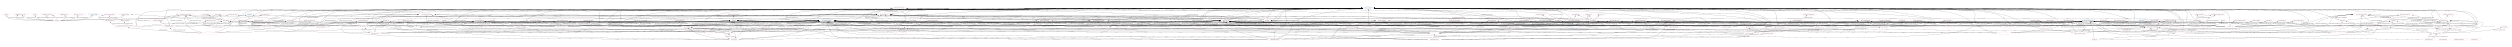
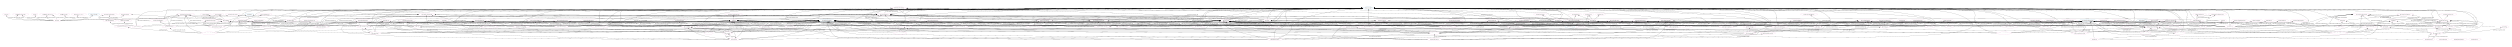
  digraph {
    fontname=Montserrat
    rankdir=BT
    node [color="#e377c2" fillcolor="#e377c2" fontname=Montserrat]
    edge [fontname=Montserrat]
    n1 [height=.3 label="okh:Publication"]
    n2 [color="#1f77b4" fillcolor="#1f77b4" height=.3 label="skos:Concept"]
    n3 [height=.3 label="npg:Publication"]
    n4 [height=.3 label="okhmeta:QualityTag"]
    n5 [height=.3 label="okhmeta:AcademicTag"]
    n6 [height=.3 label="foaf:Image"]
    n7 [color="#1f77b4" fillcolor="#1f77b4" height=.3 label=Datatype]
    n8 [height=.3 label="schema:URL"]
    n9 [height=.3 label="dcterms:SizeOrDur..."]
    n10 [color="#1f77b4" fillcolor="#1f77b4" height=.3 label="owl:DatatypeProperty"]
    n11 [height=.3 label="okh:Software"]
    n12 [height=.3 label="okh:Component"]
    n13 [height=.3 label="dctype:Software"]
    n14 [height=.3 label="okhmeta:PartsTag"]
    n15 [color="#1f77b4" fillcolor="#1f77b4" height=.3 label="owl:ObjectProperty"]
    n16 [height=.3 label="dcterms:Standard"]
    n17 [height=.3 label="xsd:normalizedString"]
    n18 [color="#1f77b4" fillcolor="#1f77b4" height=.3 label="okh:FileUrl"]
    n19 [height=.3 label="okh:ComponentRefe..."]
    n20 [height=.3 label="okh:File"]
    n21 [height=.3 label="okh:Reference"]
    n22 [height=.3 label="schema:CreativeWork"]
    n23 [height=.3 label="okh:Part"]
    n24 [height=.3 label="okh:Dimensions"]
    n25 [height=.3 label="okhmeta:PhysicalTag"]
    n26 [height=.3 label="okhmeta:Transport..."]
    n27 [height=.3 label="okh:DataProvider"]
    n28 [height=.3 label="dcat:DataService"]
    n29 [height=.3 label="dctype:StillImage"]
    n30 [height=.3 label="tsdc:OHTsDC"]
    n31 [height=.3 label="okh:Image"]
    n32 [height=.3 label="schema:ImageObject"]
    n33 [height=.3 label="okhmeta:BasicTag"]
    n34 [height=.3 label="spdx:ListedLicense"]
    n35 [height=.3 label="xsd:float"]
    n36 [height=.3 label="okh:Standard"]
    n37 [height=.3 label="okh:HttpUrl"]
    n38 [height=.3 label="xsd:anyURI"]
    n39 [height=.3 label="schema:Organization"]
    n40 [height=.3 label="schema:TextDigita..."]
    n41 [height=.3 label="okh:DataSourcingP..."]
    n42 [height=.3 label="dcterms:Agent"]
    n43 [height=.3 label="foaf:Person"]
    n44 [height=.3 label="okh:Module"]
    n45 [height=.3 label="schema:Person"]
    n46 [color="#1f77b4" fillcolor="#1f77b4" height=.3 label="rdf:Property"]
    n47 [height=.3 label="okh:TimeStamp"]
    n48 [height=.3 label="xsd:dateTimeStamp"]
    n49 [height=.3 label="void:Dataset"]
    n50 [height=.3 label="otrl:ODRL"]
    n51 [color="#1f77b4" fillcolor="#1f77b4" height=.3 label="owl:Ontology"]
    n52 [height=.3 label="spdx:SpdxItem"]
    n53 [height=.3 label="okh:ManifestFile"]
    n54 [height=.3 label="okhmeta:DataGathe..."]
    n55 [height=.3 label="xsd:string"]
    n56 [height=.3 label="dcat:Dataset"]
    n57 [height=.3 label="otrl:OTRL"]
    n58 [height=.3 label="okh:Dataset"]
    n59 [height=.3 label="okh:Mass"]
    n60 [height=.3 label="rdf:langString"]
    n61 [height=.3 label="dcterms:created"]
    n62 [height=.3 label="okh:productionMet..."]
    n63 [height=.3 label="okhmeta:MakingTag"]
    n64 [height=.3 label="schema:value"]
    n65 [height=.3 label="okh:license"]
    n66 [height=.3 label="okhmeta:LegalTag"]
    n67 [height=.3 label="schema:license"]
    n68 [height=.3 label="okh:licenseExpres..."]
    n69 [height=.3 label="dcterms:license"]
    n70 [height=.3 label="spdx:licenseDeclared"]
    n71 [height=.3 label="okh:material"]
    n72 [height=.3 label="okh:version"]
    n73 [height=.3 label="okhmeta:Identific..."]
    n74 [height=.3 label="okhmeta:HistoryTag"]
    n75 [height=.3 label="schema:version"]
    n76 [height=.3 label="okh:alternativeLi..."]
    n77 [height=.3 label="okh:hasComponent"]
    n78 [height=.3 label="patent:classifica..."]
    n79 [height=.3 label="okh:hasContributi..."]
    n80 [height=.3 label="okhmeta:ExtendedI..."]
    n81 [height=.3 label="okhmeta:Documenta..."]
    n82 [height=.3 label="dcterms:instructi..."]
    n83 [height=.3 label="okh:doi"]
    n84 [height=.3 label="npg:doi"]
    n85 [height=.3 label="okh:hasPublication"]
    n86 [height=.3 label="okhmeta:Developme..."]
    n87 [height=.3 label="npg:hasPublication"]
    n88 [height=.3 label="okh:hasMass"]
    n89 [height=.3 label="okh:licensor"]
    n90 [height=.3 label="schema:copyrightH..."]
    n91 [height=.3 label="dcterms:rightsHolder"]
    n92 [height=.3 label="okh:relativePath"]
    n93 [height=.3 label="okhmeta:DataTag"]
    n94 [height=.3 label="schema:url"]
    n95 [height=.3 label="okh:fileFormat"]
    n96 [height=.3 label="dcat:mediaType"]
    n97 [height=.3 label="okh:tsdc"]
    n98 [height=.3 label="okh:hasReadme"]
    n99 [height=.3 label="okh:dataProvider"]
    n100 [height=.3 label="okh:repoHost"]
    n101 [height=.3 label="dcat:accessService"]
    n102 [height=.3 label="okh:depth"]
    n103 [height=.3 label="okh:source"]
    n104 [height=.3 label="okh:export"]
    n105 [height=.3 label="okh:auxiliary"]
    n106 [height=.3 label="okh:created"]
    n107 [height=.3 label="okh:value"]
    n108 [height=.3 label="okh:url"]
    n109 [height=.3 label="dcat:downloadURL"]
    n110 [height=.3 label="ns1:www.fsf.org"]
    n111 [height=.3 label="okh:standardID"]
    n112 [height=.3 label="dcterms:identifier"]
    n113 [height=.3 label="okh:smallestToler..."]
    n114 [height=.3 label="ns2:okh"]
    n115 [height=.3 label="okh:compliesWith"]
    n116 [height=.3 label="dcterms:conformsTo"]
    n117 [height=.3 label="okh:width"]
    n118 [height=.3 label="okh:organization"]
    n119 [height=.3 label="okh:repoSnapshot"]
    n120 [height=.3 label="ns3:okh"]
    n121 [height=.3 label="osegprof:martinHa..."]
    n122 [height=.3 label="osegprof:robinVob..."]
    n123 [height=.3 label="ns4:en"]
    n124 [height=.3 label="osegprof:Iopa"]
    n125 [height=.3 label="spdxl:GPL-3.0-or-..."]
    n126 [height=.3 label="okh:hasBoM"]
    n127 [height=.3 label="okh:spdxLicense"]
    n128 [height=.3 label="okh:release"]
    n129 [height=.3 label="okh:hasManufactur..."]
    n130 [height=.3 label="okh:height"]
    n131 [height=.3 label="okh:hasUserManual"]
    n132 [height=.3 label="okh:functionalMet..."]
    n133 [height=.3 label="osegprof:osegAsso..."]
    n134 [height=.3 label="okh:openSCAD"]
    n135 [height=.3 label="okh:hasManifestFile"]
    n136 [height=.3 label="dcterms:hasFormat"]
    n137 [height=.3 label="okh:hasOuterDimen..."]
    n138 [height=.3 label="dcterms:format"]
    n139 [height=.3 label="okh:manufacturing..."]
    n140 [height=.3 label="okh:okhv"]
    n141 [height=.3 label="okh:repo"]
    n142 [height=.3 label="schema:codeReposi..."]
    n143 [height=.3 label="okh:versionOf"]
    n144 [height=.3 label="okh:cpcPatentClass"]
    n145 [height=.3 label="okh:permaURL"]
    n146 [height=.3 label="okh:openScad"]
    n147 [height=.3 label="okh:attestation"]
    n148 [height=.3 label="okh:function"]
    n149 [height=.3 label="obo:BFO_0000016"]
    n150 [height=.3 label="okh:installationG..."]
    n151 [height=.3 label="okh:technologyRea..."]
    n152 [height=.3 label="okhmeta:RequiredTag"]
    n153 [height=.3 label="okh:unit"]
    n154 [height=.3 label="okh:fileUrl"]
    n155 [height=.3 label="okh:hasImage"]
    n156 [height=.3 label="schema:image"]
    n157 [height=.3 label="okh:dataSourcingP..."]
    n158 [height=.3 label="schema:isBasedOn"]
    n159 [height=.3 label="okh:name"]
    n160 [height=.3 label="dcterms:title"]
    n161 [height=.3 label="okh:documentation..."]
    n162 [height=.3 label="schema:inLanguage"]
    n163 [height=.3 label="okh:hasSoftware"]
    n164 [height=.3 label="okh:forkOf"]
    n165 [height=.3 label="okh:documentation..."]
    n166 [height=.3 label="okh:relatedTsdc"]
    n167 [height=.3 label="ns5:email.com"]
    n1 -> n2 [label=a]
    n1 -> n3
    n1 -> n4 [label="okhmeta:hasMetaTag"]
    n1 -> n5 [label="okhmeta:hasMetaTag"]
    n11 -> n2 [label=a]
    n11 -> n12
    n11 -> n13
    n11 -> n14 [label="okhmeta:hasMetaTag"]
    n12 -> n2 [label=a]
    n12 -> n14 [label="okhmeta:hasMetaTag"]
    n18 -> n8
    n18 -> n19
    n18 -> n20 [label="schema:supersededBy"]
    n19 -> n2 [label=a]
    n19 -> n14 [label="okhmeta:hasMetaTag"]
    n19 -> n21
    n20 -> n22
    n23 -> n2 [label=a]
    n23 -> n12
    n23 -> n14 [label="okhmeta:hasMetaTag"]
    n24 -> n2 [label=a]
    n24 -> n9
    n24 -> n25 [label="okhmeta:hasMetaTag"]
    n24 -> n26 [label="okhmeta:hasMetaTag"]
    n27 -> n28
    n31 -> n2 [label=a]
    n31 -> n6
    n31 -> n20
    n31 -> n29
    n31 -> n32
    n31 -> n33 [label="okhmeta:hasMetaTag"]
    n36 -> n2 [label=a]
    n36 -> n4 [label="okhmeta:hasMetaTag"]
    n36 -> n16
    n37 -> n7 [label=a]
    n37 -> n8
    n37 -> n21
    n37 -> n38
    n44 -> n2 [label=a]
    n44 -> n12
    n44 -> n14 [label="okhmeta:hasMetaTag"]
    n47 -> n7 [label=a]
    n47 -> n48 [label="owl:onDatatype"]
    n47 -> n48 [label="owl:equivalentClass"]
    n53 -> n2 [label=a]
    n53 -> n20
    n53 -> n40
    n53 -> n54 [label="okhmeta:hasMetaTag"]
    n58 -> n2 [label=a]
    n58 -> n49
    n58 -> n52
    n58 -> n54 [label="okhmeta:hasMetaTag"]
    n58 -> n56
    n59 -> n2 [label=a]
    n59 -> n25 [label="okhmeta:hasMetaTag"]
    n59 -> n26 [label="okhmeta:hasMetaTag"]
    n62 -> n2 [label=a]
    n62 -> n23 [label="schema:domainIncludes"]
    n62 -> n44 [label="schema:domainIncludes"]
    n62 -> n46 [label=a]
    n62 -> n63 [label="okhmeta:hasMetaTag"]
    n62 -> n64 [label=subPropertyOf]
    n65 -> n2 [label=a]
    n65 -> n15 [label=a]
    n65 -> n44 [label="schema:domainIncludes"]
    n65 -> n66 [label="okhmeta:hasMetaTag"]
    n65 -> n67 [label="skos:closeMatch"]
    n65 -> n68 [label=seeAlso]
    n65 -> n69 [label=subPropertyOf]
    n65 -> n70 [label=subPropertyOf]
    n68 -> n2 [label=a]
    n68 -> n10 [label=a]
    n68 -> n44 [label="schema:domainIncludes"]
    n68 -> n65 [label=seeAlso]
    n68 -> n66 [label="okhmeta:hasMetaTag"]
    n68 -> n67 [label="skos:closeMatch"]
    n68 -> n69 [label=subPropertyOf]
    n71 -> n2 [label=a]
    n71 -> n10 [label=a]
    n71 -> n25 [label="okhmeta:hasMetaTag"]
    n71 -> n62 [label=subPropertyOf]
    n72 -> n2 [label=a]
    n72 -> n10 [label=a]
    n72 -> n44 [label="schema:domainIncludes"]
    n72 -> n73 [label="okhmeta:hasMetaTag"]
    n72 -> n74 [label="okhmeta:hasMetaTag"]
    n72 -> n75 [label=subPropertyOf]
    n76 -> n2 [label=a]
    n76 -> n15 [label=a]
    n76 -> n20 [label="schema:rangeIncludes"]
    n76 -> n44 [label="schema:domainIncludes"]
    n76 -> n65 [label="schema:supersededBy"]
    n76 -> n66 [label="okhmeta:hasMetaTag"]
    n76 -> n67 [label="skos:closeMatch"]
    n77 -> n2 [label=a]
    n77 -> n12 [label="schema:rangeIncludes"]
    n77 -> n14 [label="okhmeta:hasMetaTag"]
    n77 -> n15 [label=a]
    n77 -> n37 [label="schema:rangeIncludes"]
    n77 -> n44 [label="schema:domainIncludes"]
    n79 -> n2 [label=a]
    n79 -> n15 [label=a]
    n79 -> n20 [label="schema:rangeIncludes"]
    n79 -> n44 [label="schema:domainIncludes"]
    n79 -> n80 [label="okhmeta:hasMetaTag"]
    n79 -> n81 [label="okhmeta:hasMetaTag"]
    n79 -> n82 [label=subPropertyOf]
    n83 -> n1 [label="schema:domainIncludes"]
    n83 -> n2 [label=a]
    n83 -> n5 [label="okhmeta:hasMetaTag"]
    n83 -> n10 [label=a]
    n83 -> n84 [label=subPropertyOf]
    n85 -> n2 [label=a]
    n85 -> n15 [label=a]
    n85 -> n44 [label="schema:domainIncludes"]
    n85 -> n86 [label="okhmeta:hasMetaTag"]
    n85 -> n87 [label=subPropertyOf]
    n88 -> n2 [label=a]
    n88 -> n10 [label=a]
    n88 -> n25 [label="okhmeta:hasMetaTag"]
    n88 -> n35 [label="schema:rangeIncludes"]
    n88 -> n62 [label=subPropertyOf]
    n89 -> n2 [label=a]
    n89 -> n15 [label=a]
    n89 -> n39 [label="schema:rangeIncludes"]
    n89 -> n42 [label="schema:rangeIncludes"]
    n89 -> n43 [label="schema:rangeIncludes"]
    n89 -> n44 [label="schema:domainIncludes"]
    n89 -> n45 [label="schema:rangeIncludes"]
    n89 -> n66 [label="okhmeta:hasMetaTag"]
    n89 -> n90 [label=subPropertyOf]
    n89 -> n91 [label=subPropertyOf]
    n92 -> n2 [label=a]
    n92 -> n15 [label=a]
    n92 -> n17 [label="schema:rangeIncludes"]
    n92 -> n20 [label="schema:domainIncludes"]
    n92 -> n93 [label="okhmeta:hasMetaTag"]
    n92 -> n94 [label=subPropertyOf]
    n95 -> n2 [label=a]
    n95 -> n15 [label=a]
    n95 -> n20 [label="schema:domainIncludes"]
    n95 -> n93 [label="okhmeta:hasMetaTag"]
    n95 -> n96 [label=subPropertyOf]
    n97 -> n2 [label=a]
    n97 -> n12 [label="schema:domainIncludes"]
    n97 -> n15 [label=a]
    n97 -> n30 [label="schema:rangeIncludes"]
    n97 -> n73 [label="okhmeta:hasMetaTag"]
    n97 -> n80 [label="okhmeta:hasMetaTag"]
    n98 -> n2 [label=a]
    n98 -> n15 [label=a]
    n98 -> n20 [label="schema:rangeIncludes"]
    n98 -> n33 [label="okhmeta:hasMetaTag"]
    n98 -> n44 [label="schema:domainIncludes"]
    n98 -> n81 [label="okhmeta:hasMetaTag"]
    n98 -> n82 [label=subPropertyOf]
    n99 -> n2 [label=a]
    n99 -> n15 [label=a]
    n99 -> n27 [label="schema:rangeIncludes"]
    n99 -> n58 [label="schema:domainIncludes"]
    n99 -> n93 [label="okhmeta:hasMetaTag"]
    n99 -> n100 [label=seeAlso]
    n99 -> n101 [label=subPropertyOf]
    n100 -> n2 [label=a]
    n100 -> n15 [label=a]
    n100 -> n27 [label="schema:rangeIncludes"]
    n100 -> n44 [label="schema:domainIncludes"]
    n100 -> n74 [label="okhmeta:hasMetaTag"]
    n100 -> n94 [label=subPropertyOf]
    n100 -> n99 [label=seeAlso]
    n102 -> n2 [label=a]
    n102 -> n10 [label=a]
    n102 -> n24 [label="schema:domainIncludes"]
    n102 -> n25 [label="okhmeta:hasMetaTag"]
    n102 -> n35 [label="schema:rangeIncludes"]
    n103 -> n2 [label=a]
    n103 -> n12 [label="schema:domainIncludes"]
    n103 -> n15 [label=a]
    n103 -> n20 [label="schema:rangeIncludes"]
    n103 -> n33 [label="okhmeta:hasMetaTag"]
    n103 -> n93 [label="okhmeta:hasMetaTag"]
    n103 -> n104 [label=seeAlso]
    n103 -> n105 [label=seeAlso]
    n104 -> n2 [label=a]
    n104 -> n12 [label="schema:domainIncludes"]
    n104 -> n15 [label=a]
    n104 -> n20 [label="schema:rangeIncludes"]
    n104 -> n33 [label="okhmeta:hasMetaTag"]
    n104 -> n93 [label="okhmeta:hasMetaTag"]
    n104 -> n103 [label=seeAlso]
    n104 -> n105 [label=seeAlso]
    n105 -> n2 [label=a]
    n105 -> n12 [label="schema:domainIncludes"]
    n105 -> n15 [label=a]
    n105 -> n20 [label="schema:rangeIncludes"]
    n105 -> n93 [label="okhmeta:hasMetaTag"]
    n105 -> n103 [label=seeAlso]
    n105 -> n104 [label=seeAlso]
    n106 -> n2 [label=a]
    n106 -> n15 [label=a]
    n106 -> n47 [label="schema:rangeIncludes"]
    n106 -> n54 [label="okhmeta:hasMetaTag"]
    n106 -> n58 [label="schema:domainIncludes"]
    n106 -> n61 [label=subPropertyOf]
    n107 -> n10 [label=a]
    n107 -> n59 [label="schema:domainIncludes"]
    n107 -> n88 [label="schema:supersededBy"]
    n108 -> n2 [label=a]
    n108 -> n12 [label=a]
    n108 -> n20 [label="schema:domainIncludes"]
    n108 -> n93 [label="okhmeta:hasMetaTag"]
    n108 -> n94 [label=subPropertyOf]
    n108 -> n109 [label=subPropertyOf]
    n111 -> n2 [label=a]
    n111 -> n4 [label="okhmeta:hasMetaTag"]
    n111 -> n10 [label=a]
    n111 -> n17 [label="schema:rangeIncludes"]
    n111 -> n36 [label="schema:domainIncludes"]
    n111 -> n112 [label=subPropertyOf]
    n113 -> n2 [label=a]
    n113 -> n15 [label=a]
    n113 -> n23 [label="schema:domainIncludes"]
    n113 -> n25 [label="okhmeta:hasMetaTag"]
    n113 -> n62 [label=subPropertyOf]
    n113 -> n63 [label="okhmeta:hasMetaTag"]
    n115 -> n2 [label=a]
    n115 -> n4 [label="okhmeta:hasMetaTag"]
    n115 -> n12 [label="schema:domainIncludes"]
    n115 -> n15 [label=a]
    n115 -> n36 [label="schema:rangeIncludes"]
    n115 -> n116 [label=subPropertyOf]
    n117 -> n2 [label=a]
    n117 -> n10 [label=a]
    n117 -> n24 [label="schema:domainIncludes"]
    n117 -> n25 [label="okhmeta:hasMetaTag"]
    n117 -> n35 [label="schema:rangeIncludes"]
    n118 -> n2 [label=a]
    n118 -> n15 [label=a]
    n118 -> n39 [label="schema:rangeIncludes"]
    n118 -> n44 [label="schema:domainIncludes"]
    n118 -> n66 [label="okhmeta:hasMetaTag"]
    n119 -> n2 [label=a]
    n119 -> n10 [label=a]
    n119 -> n37 [label="schema:rangeIncludes"]
    n119 -> n44 [label="schema:domainIncludes"]
    n119 -> n74 [label="okhmeta:hasMetaTag"]
    n120 -> n16 [label=a]
    n120 -> n51 [label=a]
    n120 -> n52 [label=a]
    n120 -> n114 [label="owl:versionIRI"]
    n120 -> n121 [label="dcterms:creator"]
    n120 -> n121 [label="schema:creator"]
    n120 -> n122 [label="dcterms:creator"]
    n120 -> n122 [label="schema:creator"]
    n120 -> n123 [label="dcterms:language"]
    n120 -> n124 [label="dcterms:publisher"]
    n120 -> n125 [label="spdx:licenseDeclared"]
    n126 -> n2 [label=a]
    n126 -> n14 [label="okhmeta:hasMetaTag"]
    n126 -> n15 [label=a]
    n126 -> n20 [label="schema:rangeIncludes"]
    n126 -> n44 [label="schema:domainIncludes"]
    n126 -> n93 [label="okhmeta:hasMetaTag"]
    n127 -> n2 [label=a]
    n127 -> n15 [label=a]
    n127 -> n34 [label="schema:rangeIncludes"]
    n127 -> n44 [label="schema:domainIncludes"]
    n127 -> n65 [label="schema:supersededBy"]
    n127 -> n66 [label="okhmeta:hasMetaTag"]
    n127 -> n67 [label="skos:closeMatch"]
    n128 -> n2 [label=a]
    n128 -> n10 [label=a]
    n128 -> n11 [label="schema:domainIncludes"]
    n128 -> n37 [label="schema:rangeIncludes"]
    n128 -> n44 [label="schema:domainIncludes"]
    n129 -> n2 [label=a]
    n129 -> n15 [label=a]
    n129 -> n20 [label="schema:rangeIncludes"]
    n129 -> n23 [label="schema:domainIncludes"]
    n129 -> n44 [label="schema:domainIncludes"]
    n129 -> n63 [label="okhmeta:hasMetaTag"]
    n129 -> n81 [label="okhmeta:hasMetaTag"]
    n129 -> n82 [label=subPropertyOf]
    n130 -> n2 [label=a]
    n130 -> n10 [label=a]
    n130 -> n24 [label="schema:domainIncludes"]
    n130 -> n25 [label="okhmeta:hasMetaTag"]
    n130 -> n35 [label="schema:rangeIncludes"]
    n131 -> n2 [label=a]
    n131 -> n15 [label=a]
    n131 -> n20 [label="schema:rangeIncludes"]
    n131 -> n44 [label="schema:domainIncludes"]
    n131 -> n81 [label="okhmeta:hasMetaTag"]
    n131 -> n82 [label=subPropertyOf]
    n132 -> n2 [label=a]
    n132 -> n10 [label=a]
    n132 -> n44 [label="schema:domainIncludes"]
    n132 -> n64 [label=subPropertyOf]
    n134 -> n10 [label=a]
    n134 -> n24 [label="schema:domainIncludes"]
    n134 -> n55 [label="schema:rangeIncludes"]
    n134 -> n102 [label="schema:supersededBy"]
    n134 -> n117 [label="schema:supersededBy"]
    n134 -> n130 [label="schema:supersededBy"]
    n135 -> n2 [label=a]
    n135 -> n15 [label=a]
    n135 -> n53 [label="schema:rangeIncludes"]
    n135 -> n54 [label="okhmeta:hasMetaTag"]
    n135 -> n58 [label="schema:domainIncludes"]
    n135 -> n136 [label=subPropertyOf]
    n137 -> n2 [label=a]
    n137 -> n15 [label=a]
    n137 -> n24 [label="schema:rangeIncludes"]
    n137 -> n25 [label="okhmeta:hasMetaTag"]
    n137 -> n62 [label=subPropertyOf]
    n137 -> n138 [label=subPropertyOf]
    n139 -> n2 [label=a]
    n139 -> n10 [label=a]
    n139 -> n62 [label=subPropertyOf]
    n139 -> n63 [label="okhmeta:hasMetaTag"]
    n140 -> n10 [label=a]
    n140 -> n58 [label="schema:domainIncludes"]
    n140 -> n75 [label=subPropertyOf]
    n141 -> n2 [label=a]
    n141 -> n10 [label=a]
    n141 -> n33 [label="okhmeta:hasMetaTag"]
    n141 -> n37 [label="schema:rangeIncludes"]
    n141 -> n44 [label="schema:domainIncludes"]
    n141 -> n73 [label="okhmeta:hasMetaTag"]
    n141 -> n74 [label="okhmeta:hasMetaTag"]
-   n78 -> n142 [label=subPropertyOf]
+   n141 -> n142 [label=subPropertyOf]
    n143 -> n2 [label=a]
    n143 -> n15 [label=a]
    n143 -> n44 [label="schema:domainIncludes"]
    n143 -> n44 [label="schema:rangeIncludes"]
    n143 -> n73 [label="okhmeta:hasMetaTag"]
    n143 -> n74 [label="okhmeta:hasMetaTag"]
    n144 -> n2 [label=a]
    n144 -> n10 [label=a]
    n144 -> n17 [label="schema:rangeIncludes"]
    n144 -> n33 [label="okhmeta:hasMetaTag"]
    n144 -> n44 [label="schema:domainIncludes"]
    n144 -> n73 [label="okhmeta:hasMetaTag"]
    n144 -> n78 [label=subPropertyOf]
    n145 -> n15 [label=a]
    n145 -> n20 [label="schema:domainIncludes"]
    n146 -> n10 [label=a]
    n146 -> n134 [label="owl:sameAs"]
    n146 -> n134 [label="schema:supersededBy"]
    n147 -> n2 [label=a]
    n147 -> n4 [label="okhmeta:hasMetaTag"]
    n147 -> n10 [label=a]
    n147 -> n37 [label="schema:rangeIncludes"]
    n147 -> n44 [label="schema:domainIncludes"]
    n147 -> n86 [label="okhmeta:hasMetaTag"]
    n148 -> n2 [label=a]
    n148 -> n10 [label=a]
    n148 -> n33 [label="okhmeta:hasMetaTag"]
    n148 -> n44 [label="schema:domainIncludes"]
    n148 -> n60 [label="schema:rangeIncludes"]
    n148 -> n149 [label=subPropertyOf]
    n150 -> n2 [label=a]
    n150 -> n10 [label=a]
    n150 -> n11 [label="schema:domainIncludes"]
    n151 -> n2 [label=a]
    n151 -> n4 [label="okhmeta:hasMetaTag"]
    n151 -> n15 [label=a]
    n151 -> n44 [label="schema:domainIncludes"]
    n151 -> n57 [label="schema:rangeIncludes"]
    n151 -> n86 [label="okhmeta:hasMetaTag"]
    n153 -> n10 [label=a]
    n153 -> n24 [label="schema:domainIncludes"]
    n153 -> n59 [label="schema:domainIncludes"]
    n154 -> n15 [label=a]
    n154 -> n20 [label="schema:domainIncludes"]
    n154 -> n94 [label=subPropertyOf]
    n154 -> n108 [label="schema:supersededBy"]
    n155 -> n2 [label=a]
    n155 -> n12 [label="schema:domainIncludes"]
    n155 -> n15 [label=a]
    n155 -> n31 [label="schema:rangeIncludes"]
    n155 -> n33 [label="okhmeta:hasMetaTag"]
    n155 -> n156 [label=subPropertyOf]
    n157 -> n2 [label=a]
    n157 -> n15 [label=a]
    n157 -> n41 [label="schema:rangeIncludes"]
    n157 -> n54 [label="okhmeta:hasMetaTag"]
    n157 -> n58 [label="schema:domainIncludes"]
    n159 -> n10 [label=a]
    n159 -> n12 [label="schema:domainIncludes"]
    n159 -> n33 [label="okhmeta:hasMetaTag"]
    n159 -> n152 [label="okhmeta:hasMetaTag"]
    n159 -> n160 [label=subPropertyOf]
    n161 -> n2 [label=a]
    n161 -> n10 [label=a]
    n161 -> n23 [label="schema:domainIncludes"]
    n161 -> n44 [label="schema:domainIncludes"]
    n161 -> n81 [label="okhmeta:hasMetaTag"]
    n161 -> n162 [label=subPropertyOf]
    n163 -> n2 [label=a]
    n163 -> n11 [label="schema:rangeIncludes"]
    n163 -> n15 [label=a]
    n163 -> n44 [label="schema:domainIncludes"]
    n164 -> n2 [label=a]
    n164 -> n12 [label="schema:rangeIncludes"]
    n164 -> n12 [label="schema:domainIncludes"]
    n164 -> n15 [label=a]
    n164 -> n73 [label="okhmeta:hasMetaTag"]
    n164 -> n74 [label="okhmeta:hasMetaTag"]
    n164 -> n158 [label=subPropertyOf]
    n165 -> n2 [label=a]
    n165 -> n4 [label="okhmeta:hasMetaTag"]
    n165 -> n15 [label=a]
    n165 -> n44 [label="schema:domainIncludes"]
    n165 -> n50 [label="schema:rangeIncludes"]
    n165 -> n86 [label="okhmeta:hasMetaTag"]
    n166 -> n15 [label=a]
    n166 -> n97 [label="schema:supersededBy"]
    n166 -> n97 [label="owl:sameAs"]
  }
